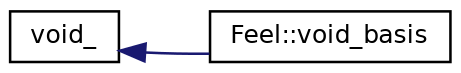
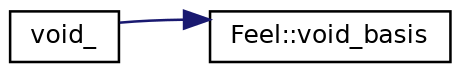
  digraph {
    rankdir=LR
    node [color=black fillcolor=white fontname=Helvetica fontsize=10 shape=record style=filled]
    n1 [height=0.2 label=void_ width=0.4]
    n2 [height=0.2 label="Feel::void_basis" width=0.4]
-   n1 -> n2 [color=midnightblue dir=back fontname=Helvetica fontsize=10 labelfontname=Helvetica labelfontsize=10 style=solid]
+   n2 -> n1 [color=midnightblue dir=back fontname=Helvetica fontsize=10 labelfontname=Helvetica labelfontsize=10 style=solid]
  }
